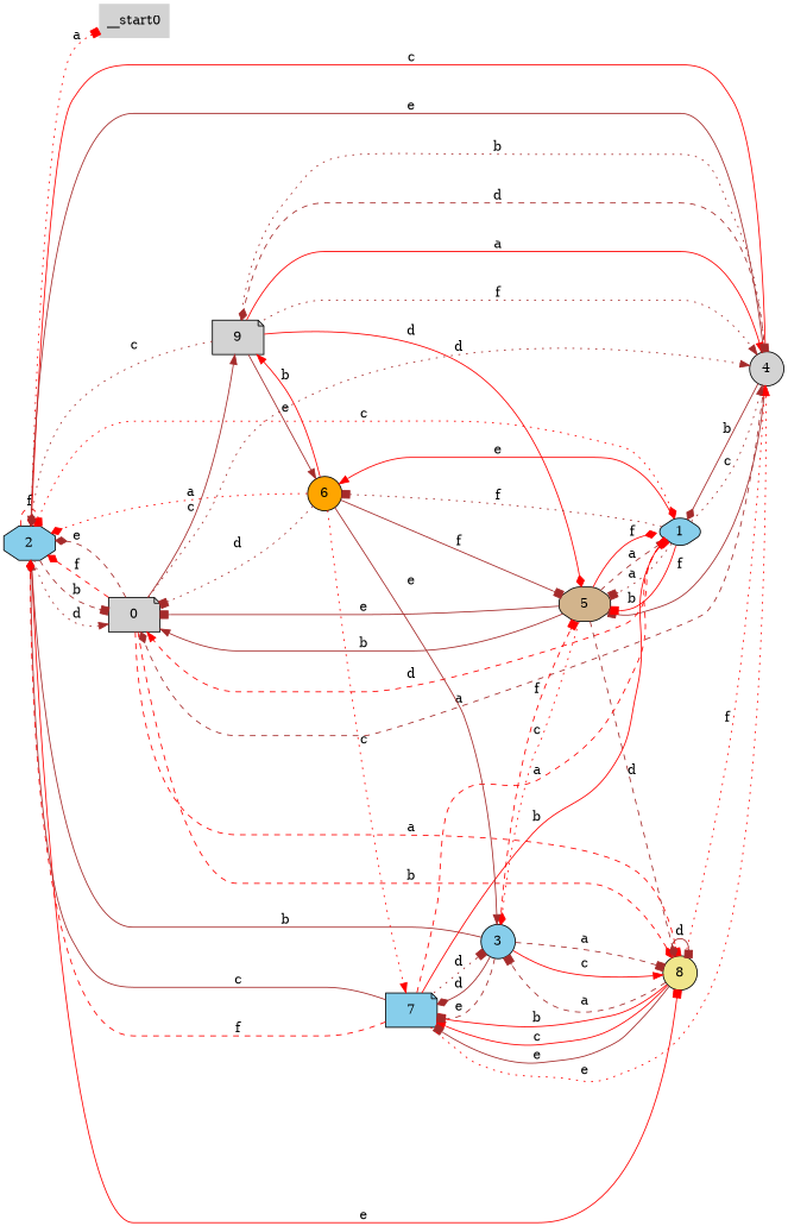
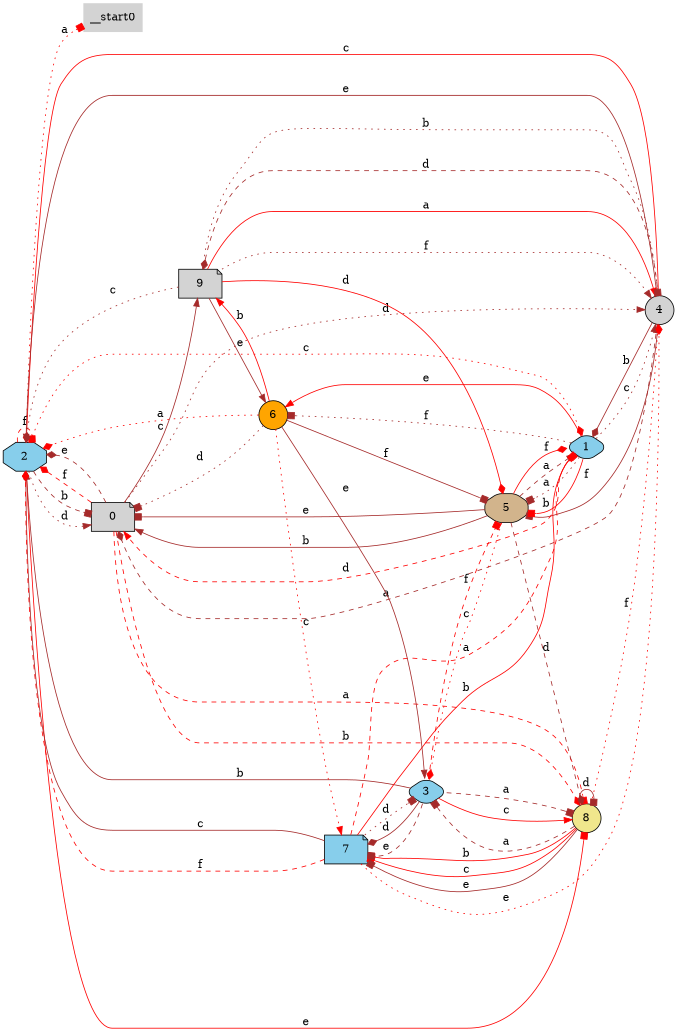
  digraph {
    rankdir=LR
    node [fillcolor=lightgrey shape=note style=filled color=black]
    edge [arrowhead=box color=brown style=solid]
    __start0 [shape=none color=""]
    n2 [label=0]
    n3 [fillcolor=skyblue label=2 shape=octagon]
    n4 [label=4 shape=circle]
    n5 [fillcolor=khaki label=8 shape=circle style="rounded,filled"]
    n6 [label=9]
    n7 [fillcolor=skyblue label=1 shape=diamond style="rounded,filled"]
    n8 [fillcolor=tan label=5 shape=octagon style="rounded,filled"]
-   n9 [fillcolor=skyblue label=3 shape=circle style="rounded,filled"]
+   n9 [fillcolor=skyblue label=3 shape=diamond style="rounded,filled"]
    n10 [fillcolor=skyblue label=7 style="rounded,filled"]
    n11 [fillcolor=orange label=6 shape=circle]
    n2 -> n3 [arrowhead=diamond label=e style=dashed]
    n2 -> n3 [arrowhead=diamond color=red label=f style=dashed]
    n2 -> n4 [arrowhead=normal label=d style=dotted]
    n2 -> n5 [color=red label=a style=dashed]
    n2 -> n5 [arrowhead=diamond color=red label=b style=dashed]
    n2 -> n6 [arrowhead=normal label=c]
    n3 -> __start0 [color=red label=a style=dotted]
    n3 -> n2 [label=b style=dashed]
    n3 -> n2 [arrowhead=normal label=d style=dotted]
    n3 -> n3 [color=red label=f style=dashed]
    n3 -> n5 [color=red label=e]
    n3 -> n7 [arrowhead=diamond color=red label=c style=dotted]
    n4 -> n2 [arrowhead=diamond label=a style=dashed]
    n4 -> n3 [arrowhead=diamond color=red label=c]
    n4 -> n3 [arrowhead=normal label=e]
    n4 -> n6 [arrowhead=diamond label=d style=dashed]
    n4 -> n7 [arrowhead=diamond label=b]
    n4 -> n8 [label=f]
    n5 -> n4 [arrowhead=normal color=red label=f style=dotted]
    n5 -> n5 [label=d]
    n5 -> n9 [label=a style=dashed]
    n5 -> n10 [color=red label=b]
    n5 -> n10 [color=red label=c]
    n5 -> n10 [label=e]
    n6 -> n3 [arrowhead=diamond label=c style=dotted]
    n6 -> n4 [arrowhead=normal color=red label=a]
    n6 -> n4 [label=b style=dotted]
    n6 -> n4 [arrowhead=normal label=f style=dotted]
    n6 -> n8 [arrowhead=diamond color=red label=d]
    n6 -> n11 [arrowhead=normal label=e]
    n7 -> n2 [arrowhead=normal color=red label=d style=dashed]
    n7 -> n4 [arrowhead=normal label=c style=dotted]
    n7 -> n8 [label=a style=dotted]
    n7 -> n8 [color=red label=b]
    n7 -> n11 [arrowhead=normal color=red label=e]
    n7 -> n11 [label=f style=dotted]
    n8 -> n2 [arrowhead=normal label=b]
    n8 -> n2 [label=e]
    n8 -> n5 [arrowhead=diamond label=d style=dashed]
    n8 -> n7 [arrowhead=normal label=a style=dashed]
    n8 -> n7 [arrowhead=diamond color=red label=f]
    n8 -> n9 [arrowhead=diamond color=red label=c style=dotted]
    n9 -> n3 [arrowhead=normal label=b]
    n9 -> n5 [label=a style=dashed]
    n9 -> n5 [arrowhead=normal color=red label=c]
    n9 -> n8 [color=red label=f style=dashed]
    n9 -> n10 [arrowhead=diamond label=d]
    n9 -> n10 [label=e style=dashed]
    n10 -> n3 [arrowhead=diamond label=c]
    n10 -> n3 [arrowhead=diamond color=red label=f style=dashed]
-   n10 -> n4 [arrowhead=normal color=red label=e style=dotted]
+   n10 -> n4 [arrowhead=diamond color=red label=e style=dotted]
    n10 -> n7 [arrowhead=normal color=red label=a style=dashed]
    n10 -> n7 [color=red label=b]
    n10 -> n9 [label=d style=dotted]
    n11 -> n2 [label=d style=dotted]
    n11 -> n3 [arrowhead=diamond color=red label=a style=dotted]
    n11 -> n6 [arrowhead=normal color=red label=b]
    n11 -> n8 [label=f]
    n11 -> n9 [arrowhead=normal label=e]
    n11 -> n10 [arrowhead=normal color=red label=c style=dotted]
  }
